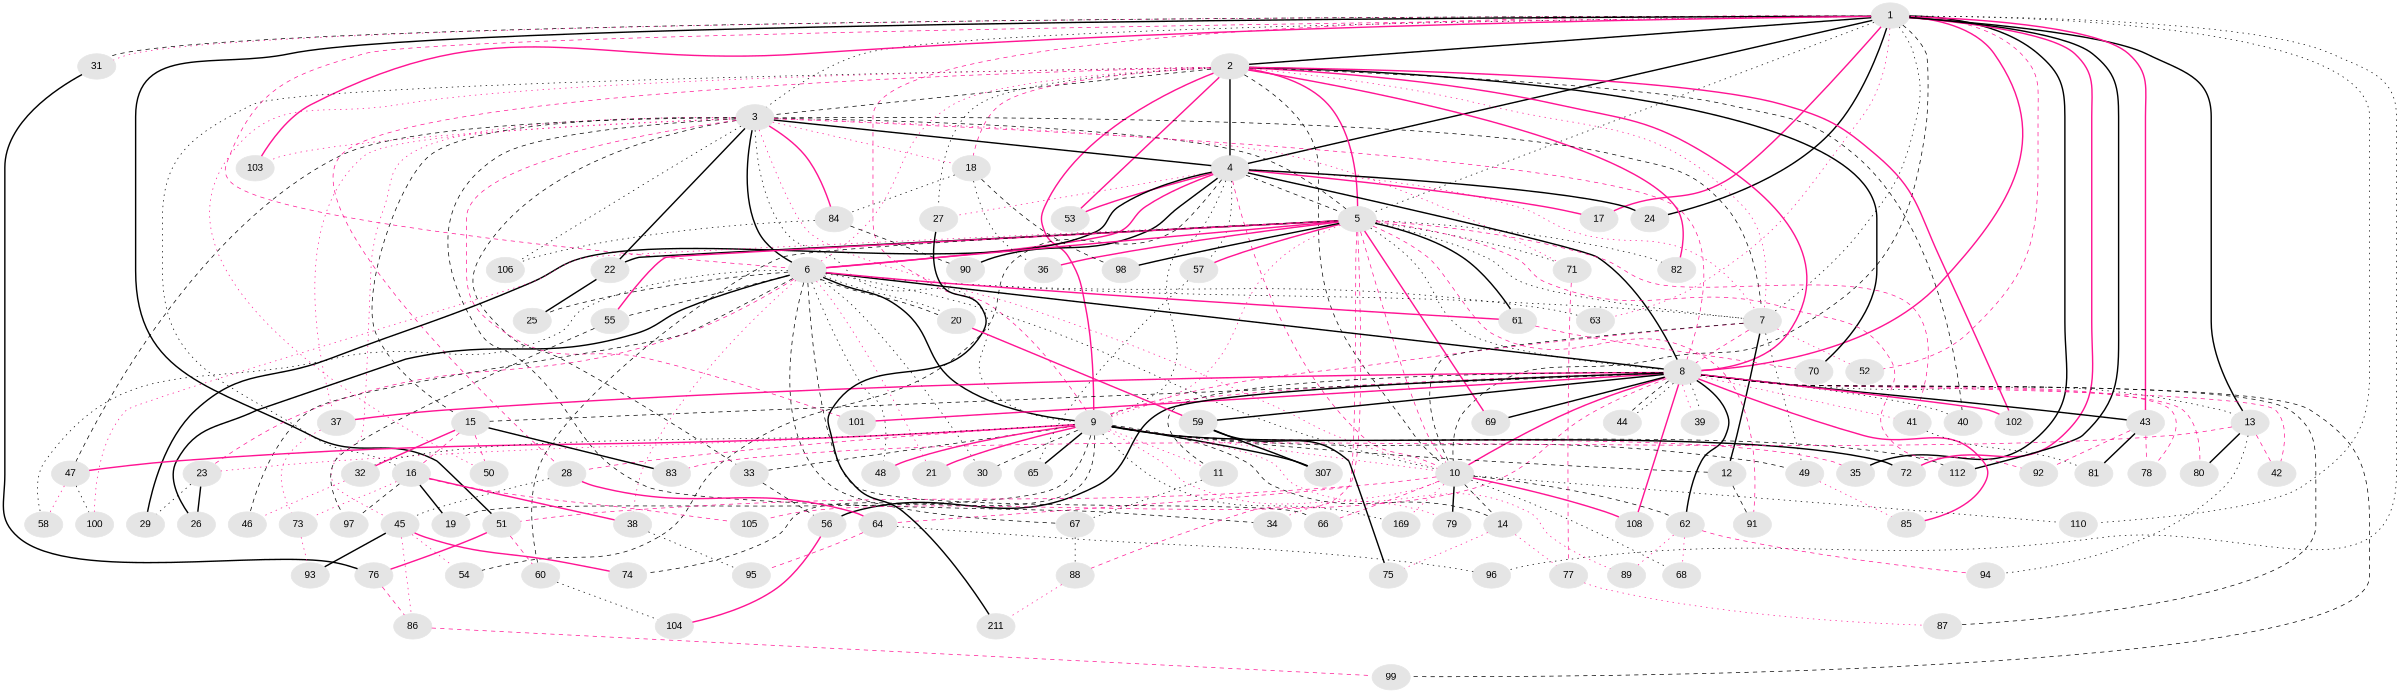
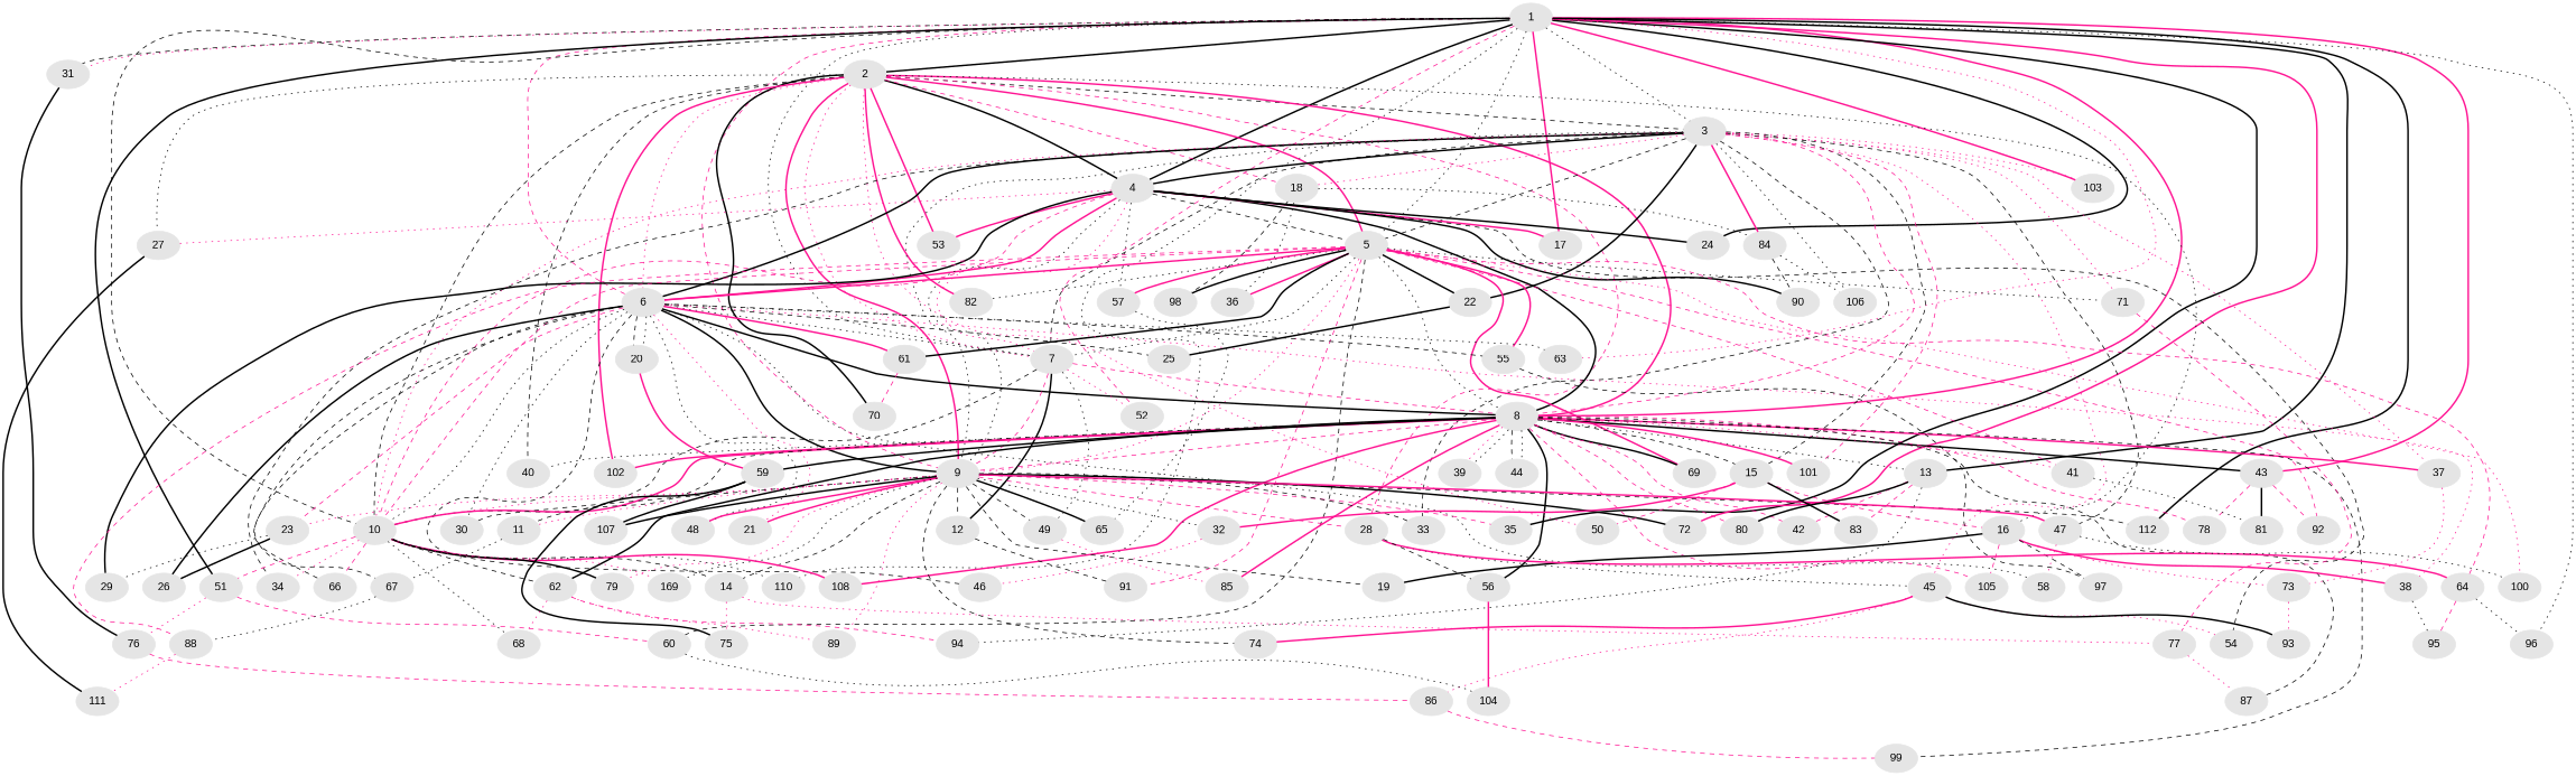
  graph {
    fontname="Liberation Sans"
    node [color=gray90 fontname="Liberation Sans" style=filled]
    edge [color=black fontname="Liberation Sans" style=dotted]
    1
    2
    3
    4
    5
    6
    7
    8
    9
    10
    13
    17
    24
    31
    35
    43
    51
    52
    63
    72
    96
    103
    110
    112
    16
    18
    27
    28
    40
    50
    53
    70
    82
    102
    15
    22
    33
    34
    37
    45
    47
    71
    84
    101
    106
    29
    54
    57
    90
    36
    41
    55
    60
    61
    64
    69
    88
    91
    92
    98
    100
    20
    21
    23
    25
    26
    30
    38
    46
    48
    58
    66
    67
    12
    49
    11
    39
    42
    44
    56
    59
    62
    78
    80
    85
    87
    99
    105
    108
    14
    19
    32
    65
    74
    79
    89
-   107 [label=307]
+   107
    n98 [label=169]
    68
    83
    94
    76
    81
    73
    97
-   111 [label=211]
+   111
    86
    93
    77
    104
    95
    75
    1 -- 2 [style=bold]
    1 -- 3
    1 -- 4 [style=bold]
    1 -- 5
    1 -- 6 [color=deeppink style=dashed]
    1 -- 7
    1 -- 8 [color=deeppink style=bold]
    1 -- 9 [color=deeppink style=dashed]
    1 -- 10 [style=dashed]
    1 -- 13 [style=bold]
    1 -- 17 [color=deeppink style=bold]
    1 -- 24 [style=bold]
    1 -- 31 [style=dashed]
    1 -- 31 [color=deeppink]
    1 -- 35 [style=bold]
    1 -- 43 [color=deeppink style=bold]
    1 -- 51 [style=bold]
    1 -- 52 [color=deeppink style=dashed]
    1 -- 63 [color=deeppink]
    1 -- 72 [color=deeppink style=bold]
    1 -- 96
    1 -- 103 [color=deeppink style=bold]
    1 -- 110
    1 -- 112 [style=bold]
    2 -- 3 [style=dashed]
    2 -- 4 [style=bold]
    2 -- 5 [color=deeppink style=bold]
    2 -- 6 [color=deeppink]
    2 -- 7 [color=deeppink]
    2 -- 8 [color=deeppink style=bold]
    2 -- 9 [color=deeppink style=bold]
    2 -- 10 [style=dashed]
    2 -- 16
    2 -- 18 [color=deeppink style=dashed]
    2 -- 27
    2 -- 28 [color=deeppink style=dashed]
    2 -- 40 [style=dashed]
    2 -- 50 [color=deeppink]
    2 -- 53 [color=deeppink style=bold]
    2 -- 70 [style=bold]
    2 -- 82 [color=deeppink style=bold]
    2 -- 102 [color=deeppink style=bold]
    3 -- 4 [style=bold]
    3 -- 5 [style=dashed]
    3 -- 6 [style=bold]
    3 -- 7 [style=dashed]
    3 -- 8 [color=deeppink style=dashed]
    3 -- 9
    3 -- 10 [color=deeppink]
    3 -- 103 [color=deeppink]
    3 -- 18 [color=deeppink]
    3 -- 15 [style=dashed]
    3 -- 22 [style=bold]
    3 -- 33 [style=dashed]
    3 -- 34 [style=dashed]
    3 -- 37 [color=deeppink]
    3 -- 45 [color=deeppink]
    3 -- 47 [style=dashed]
    3 -- 71 [color=deeppink]
    3 -- 84 [color=deeppink style=bold]
    3 -- 101 [color=deeppink style=dashed]
    3 -- 106
    4 -- 5 [style=dashed]
    4 -- 6 [color=deeppink style=bold]
    4 -- 7 [color=deeppink]
    4 -- 8 [style=bold]
    4 -- 9
    4 -- 10 [color=deeppink style=dashed]
    4 -- 17 [color=deeppink style=bold]
    4 -- 24 [style=bold]
    4 -- 27 [color=deeppink]
    4 -- 53 [color=deeppink style=bold]
    4 -- 29 [style=bold]
    4 -- 54 [style=dashed]
    4 -- 57
    4 -- 90 [style=bold]
    5 -- 6 [color=deeppink style=bold]
    5 -- 7
    5 -- 8
    5 -- 9 [color=deeppink]
    5 -- 10 [color=deeppink style=dashed]
    5 -- 82
    5 -- 22 [style=bold]
    5 -- 71
    5 -- 57 [color=deeppink style=bold]
    5 -- 36 [color=deeppink style=bold]
    5 -- 41 [color=deeppink style=dashed]
    5 -- 55 [color=deeppink style=bold]
    5 -- 60 [style=dashed]
    5 -- 61 [style=bold]
    5 -- 64 [color=deeppink style=dashed]
    5 -- 69 [color=deeppink style=bold]
    5 -- 88 [color=deeppink style=dashed]
    5 -- 91 [color=deeppink style=dashed]
    5 -- 92 [color=deeppink style=dashed]
    5 -- 98 [style=bold]
    5 -- 100 [color=deeppink]
    6 -- 7
    6 -- 8 [style=bold]
    6 -- 9 [style=bold]
    6 -- 10
    6 -- 63
    6 -- 55 [style=dashed]
    6 -- 61 [color=deeppink style=bold]
    6 -- 20 [style=dashed]
    6 -- 20
    6 -- 21 [color=deeppink]
    6 -- 23 [color=deeppink style=dashed]
    6 -- 25 [style=dashed]
    6 -- 26 [style=bold]
    6 -- 30
    6 -- 38 [color=deeppink]
    6 -- 46 [style=dashed]
    6 -- 48
    6 -- 58
    6 -- 66 [style=dashed]
    6 -- 67 [style=dashed]
    7 -- 8 [color=deeppink style=dashed]
    7 -- 9 [color=deeppink style=dashed]
    7 -- 10 [style=dashed]
    7 -- 52 [color=deeppink]
    7 -- 12 [style=bold]
    7 -- 49
    8 -- 9 [color=deeppink style=dashed]
    8 -- 10 [color=deeppink style=bold]
    8 -- 13
    8 -- 43 [style=bold]
    8 -- 40
    8 -- 102 [color=deeppink style=bold]
    8 -- 15 [style=dashed]
    8 -- 37 [color=deeppink style=bold]
    8 -- 101 [color=deeppink style=bold]
    8 -- 41 [color=deeppink]
    8 -- 69 [style=bold]
    8 -- 11 [style=dashed]
    8 -- 39 [color=deeppink]
    8 -- 39
    8 -- 42 [color=deeppink style=dashed]
    8 -- 44 [style=dashed]
    8 -- 44
    8 -- 56 [style=bold]
    8 -- 59 [style=bold]
    8 -- 62 [style=bold]
    8 -- 78 [color=deeppink style=dashed]
    8 -- 80 [color=deeppink style=dashed]
    8 -- 85 [color=deeppink style=bold]
    8 -- 87 [style=dashed]
    8 -- 99 [style=dashed]
    8 -- 105 [color=deeppink style=dashed]
    8 -- 108 [color=deeppink style=bold]
    9 -- 10 [color=deeppink]
    9 -- 35 [color=deeppink style=dashed]
    9 -- 72 [style=bold]
    9 -- 112 [style=dashed]
    9 -- 28 [color=deeppink style=dashed]
    9 -- 33 [style=dashed]
    9 -- 47 [color=deeppink style=bold]
    9 -- 21 [color=deeppink style=bold]
    9 -- 23 [color=deeppink]
    9 -- 30 [style=dashed]
    9 -- 48 [color=deeppink style=bold]
    9 -- 12 [style=dashed]
    9 -- 49 [style=dashed]
    9 -- 11 [color=deeppink]
    9 -- 14 [style=dashed]
    9 -- 19 [style=dashed]
    9 -- 32
    9 -- 65 [style=bold]
    9 -- 74 [style=dashed]
    9 -- 79 [color=deeppink]
    9 -- 89 [color=deeppink]
    9 -- 107 [style=bold]
    9 -- n98
    10 -- 51 [color=deeppink style=dashed]
    10 -- 110
    10 -- 34 [color=deeppink]
    10 -- 66 [color=deeppink style=dashed]
    10 -- 62 [style=dashed]
    10 -- 108 [color=deeppink style=bold]
    10 -- 14 [style=dashed]
    10 -- 79 [style=bold]
    10 -- n98 [color=deeppink]
    10 -- 68
    13 -- 42 [color=deeppink style=dashed]
    13 -- 80 [style=bold]
    13 -- 83 [color=deeppink style=dashed]
    13 -- 94
    31 -- 76 [style=bold]
    43 -- 92 [color=deeppink style=dashed]
    43 -- 78 [color=deeppink style=dashed]
    43 -- 81 [style=bold]
    51 -- 60 [color=deeppink style=dashed]
-   51 -- 76 [color=deeppink style=bold]
+   51 -- 76 [color=deeppink]
    16 -- 38 [color=deeppink style=bold]
    16 -- 105 [color=deeppink style=dashed]
    16 -- 19 [style=bold]
    16 -- 73 [color=deeppink]
    16 -- 97 [style=dashed]
    18 -- 84
    18 -- 36
    18 -- 98 [style=dashed]
    27 -- 111 [style=bold]
    28 -- 45
    28 -- 64 [color=deeppink style=bold]
-   33 -- 56 [style=dashed]
+   28 -- 56 [style=dashed]
    15 -- 16 [color=deeppink style=dashed]
    15 -- 50 [color=deeppink style=dashed]
    15 -- 32 [color=deeppink style=bold]
    15 -- 83 [style=bold]
    22 -- 25 [style=bold]
    37 -- 73 [color=deeppink]
    45 -- 54 [color=deeppink]
    45 -- 74 [color=deeppink style=bold]
    45 -- 86 [color=deeppink]
    45 -- 93 [style=bold]
    47 -- 100
    47 -- 58 [color=deeppink]
    71 -- 77 [color=deeppink style=dashed]
    84 -- 106
    84 -- 90 [style=dashed]
    57 -- 65
    41 -- 81
    55 -- 97 [style=dashed]
    60 -- 104
    61 -- 70 [color=deeppink style=dashed]
    64 -- 96
    64 -- 95 [color=deeppink style=dashed]
    88 -- 111 [color=deeppink]
    20 -- 59 [color=deeppink style=bold]
    23 -- 29
    23 -- 26 [style=bold]
    38 -- 95
    67 -- 88
    12 -- 91 [style=dashed]
    49 -- 85 [color=deeppink]
    11 -- 67
    56 -- 104 [color=deeppink style=bold]
    59 -- 107 [style=bold]
    59 -- 75 [style=bold]
    62 -- 89 [color=deeppink]
    62 -- 68 [color=deeppink]
    62 -- 94 [color=deeppink style=dashed]
    14 -- 77 [color=deeppink]
    14 -- 75 [color=deeppink]
    32 -- 46 [color=deeppink]
    76 -- 86 [color=deeppink style=dashed]
    73 -- 93 [color=deeppink]
    86 -- 99 [color=deeppink style=dashed]
    77 -- 87 [color=deeppink]
  }
